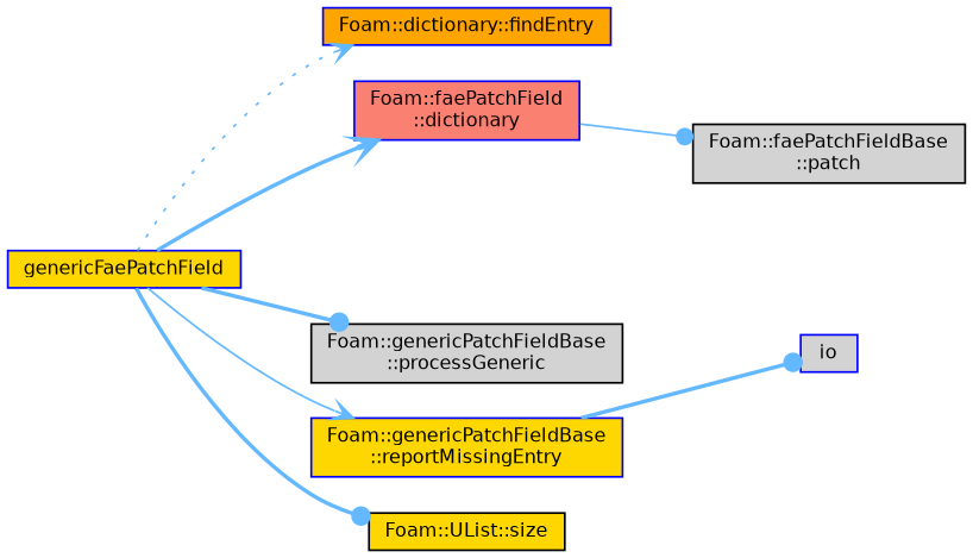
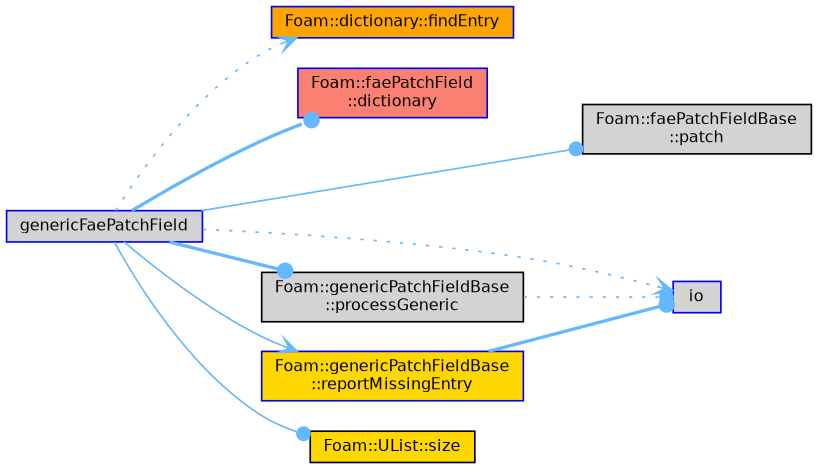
  digraph {
    rankdir=LR
    node [color=blue fillcolor=gold fontname=Helvetica fontsize=10 shape=box style=filled]
    edge [arrowhead=dot color=steelblue1 fontname=Helvetica fontsize=10 labelfontname=Helvetica labelfontsize=10 style=bold]
-   n1 [fontcolor=black height=0.2 label=genericFaePatchField width=0.4]
+   n1 [fillcolor=lightgrey fontcolor=black height=0.2 label=genericFaePatchField width=0.4]
    n2 [fillcolor=orange height=0.2 label="Foam::dictionary::findEntry" width=0.4]
    n3 [fillcolor=salmon height=0.2 label="Foam::faePatchField\l::dictionary" width=0.4]
    n4 [fillcolor=lightgrey height=0.2 label=io width=0.4]
    n5 [color=black fillcolor=lightgrey height=0.2 label="Foam::faePatchFieldBase\l::patch" width=0.4]
    n6 [color=black fillcolor=lightgrey height=0.2 label="Foam::genericPatchFieldBase\l::processGeneric" width=0.4]
    n7 [height=0.2 label="Foam::genericPatchFieldBase\l::reportMissingEntry" width=0.4]
    n8 [color=black height=0.2 label="Foam::UList::size" width=0.4]
    n1 -> n2 [arrowhead=vee style=dotted]
-   n1 -> n3 [arrowhead=vee]
-   n3 -> n5 [style=solid]
+   n1 -> n3
+   n1 -> n4 [arrowhead=vee style=dotted]
+   n1 -> n5 [style=solid]
    n1 -> n6
    n1 -> n7 [arrowhead=vee style=solid]
-   n1 -> n8
+   n1 -> n8 [style=solid]
+   n6 -> n4 [style=dotted]
    n7 -> n4
  }
